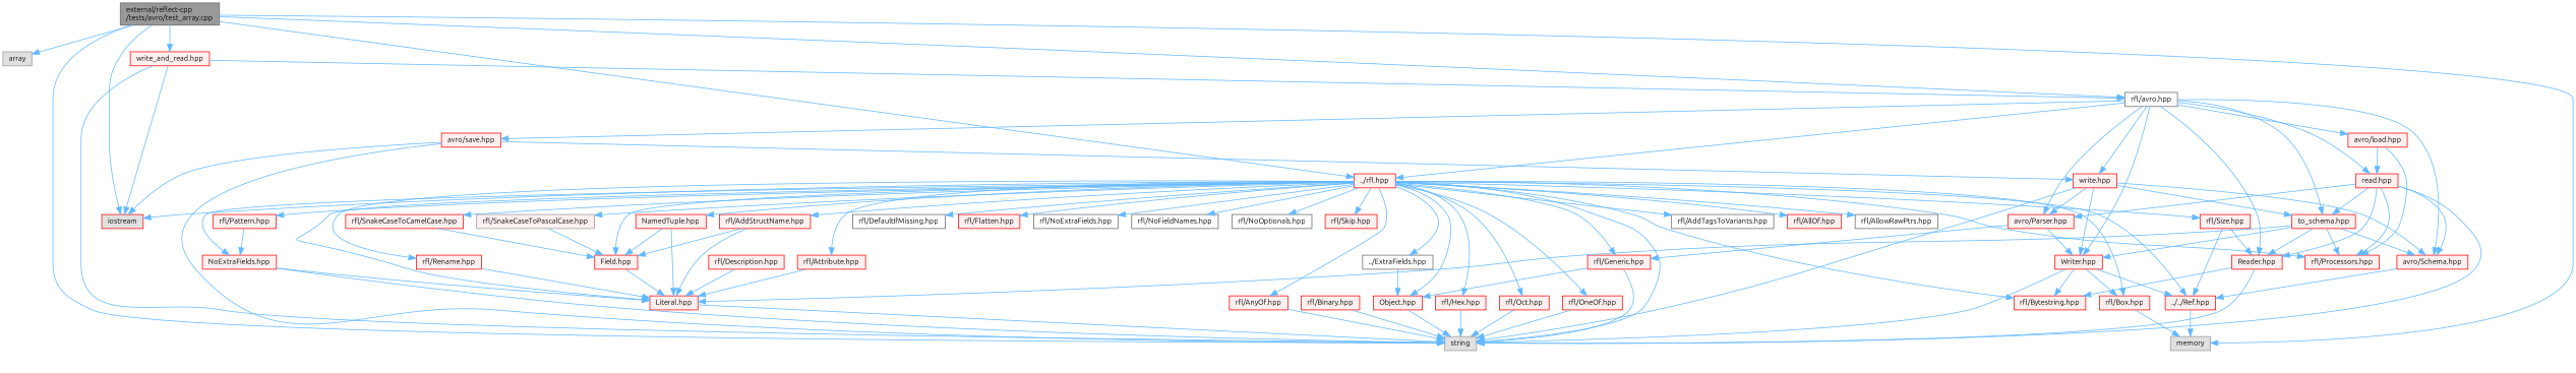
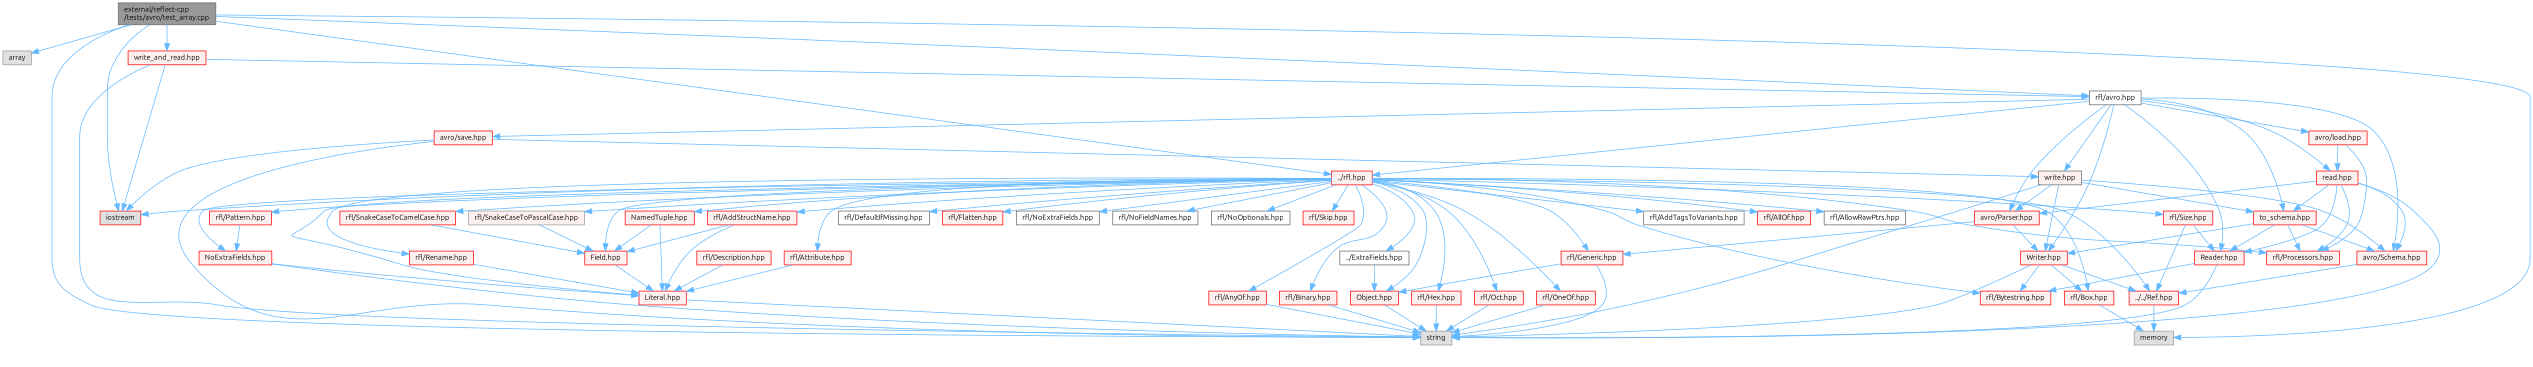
  digraph {
    fontname=Ubuntu
    node [color=red fillcolor="#FFF0F0" fontname=Ubuntu fontsize=10 shape=box style=filled]
    edge [color=steelblue1 fontname=Ubuntu fontsize=10 labelfontname=Helvetica labelfontsize=10 style=solid]
    n1 [color=gray40 fillcolor=grey60 fontcolor=black height=0.2 label="external/reflect-cpp\l/tests/avro/test_array.cpp" width=0.4]
    n2 [color=grey60 fillcolor="#E0E0E0" height=0.2 label=array width=0.4]
    n3 [fillcolor="#E0E0E0" height=0.2 label=iostream width=0.4]
    n4 [color=grey60 fillcolor="#E0E0E0" height=0.2 label=memory width=0.4]
    n5 [color=grey40 fillcolor=white height=0.2 label="rfl/avro.hpp" width=0.4]
    n6 [height=0.2 label="../rfl.hpp" width=0.4]
    n7 [color=grey60 fillcolor="#E0E0E0" height=0.2 label=string width=0.4]
    n8 [height=0.2 label="write_and_read.hpp" width=0.4]
    n9 [height=0.2 label="avro/Parser.hpp" width=0.4]
    n10 [height=0.2 label="Reader.hpp" width=0.4]
    n11 [height=0.2 label="Writer.hpp" width=0.4]
    n12 [height=0.2 label="avro/Schema.hpp" width=0.4]
    n13 [height=0.2 label="avro/load.hpp" width=0.4]
    n14 [height=0.2 label="read.hpp" width=0.4]
    n15 [height=0.2 label="to_schema.hpp" width=0.4]
    n16 [height=0.2 label="avro/save.hpp" width=0.4]
-   n17 [height=0.2 label="write.hpp" width=0.4]
+   n17 [color=grey40 height=0.2 label="write.hpp" width=0.4]
    n18 [height=0.2 label="rfl/AddStructName.hpp" width=0.4]
    n19 [height=0.2 label="Field.hpp" width=0.4]
    n20 [height=0.2 label="Literal.hpp" width=0.4]
    n21 [color=grey40 fillcolor=white height=0.2 label="rfl/AddTagsToVariants.hpp" width=0.4]
    n22 [height=0.2 label="rfl/AllOf.hpp" width=0.4]
    n23 [color=grey40 fillcolor=white height=0.2 label="rfl/AllowRawPtrs.hpp" width=0.4]
    n24 [height=0.2 label="rfl/AnyOf.hpp" width=0.4]
    n25 [height=0.2 label="rfl/Attribute.hpp" width=0.4]
    n26 [height=0.2 label="rfl/Binary.hpp" width=0.4]
    n27 [height=0.2 label="rfl/Box.hpp" width=0.4]
    n28 [height=0.2 label="rfl/Bytestring.hpp" width=0.4]
    n29 [color=grey40 fillcolor=white height=0.2 label="rfl/DefaultIfMissing.hpp" width=0.4]
    n30 [color=grey40 fillcolor=white height=0.2 label="../ExtraFields.hpp" width=0.4]
    n31 [height=0.2 label="Object.hpp" width=0.4]
    n32 [height=0.2 label="rfl/Flatten.hpp" width=0.4]
    n33 [height=0.2 label="rfl/Generic.hpp" width=0.4]
    n34 [height=0.2 label="rfl/Hex.hpp" width=0.4]
    n35 [height=0.2 label="NamedTuple.hpp" width=0.4]
    n36 [color=grey40 fillcolor=white height=0.2 label="rfl/NoExtraFields.hpp" width=0.4]
    n37 [color=grey40 fillcolor=white height=0.2 label="rfl/NoFieldNames.hpp" width=0.4]
    n38 [color=grey40 fillcolor=white height=0.2 label="rfl/NoOptionals.hpp" width=0.4]
    n39 [height=0.2 label="rfl/Oct.hpp" width=0.4]
    n40 [height=0.2 label="rfl/OneOf.hpp" width=0.4]
    n41 [height=0.2 label="rfl/Pattern.hpp" width=0.4]
    n42 [height=0.2 label="NoExtraFields.hpp" width=0.4]
    n43 [height=0.2 label="rfl/Processors.hpp" width=0.4]
    n44 [height=0.2 label="../../Ref.hpp" width=0.4]
    n45 [height=0.2 label="rfl/Rename.hpp" width=0.4]
    n46 [height=0.2 label="rfl/Size.hpp" width=0.4]
    n47 [height=0.2 label="rfl/Skip.hpp" width=0.4]
    n48 [height=0.2 label="rfl/SnakeCaseToCamelCase.hpp" width=0.4]
    n49 [color=grey60 height=0.2 label="rfl/SnakeCaseToPascalCase.hpp" width=0.4]
    n50 [height=0.2 label="rfl/Description.hpp" width=0.4]
    n1 -> n2
    n1 -> n3
    n1 -> n4
    n1 -> n5
    n1 -> n6
    n1 -> n7
    n1 -> n8
    n5 -> n6
    n5 -> n9
    n5 -> n10
    n5 -> n11
    n5 -> n12
    n5 -> n13
    n5 -> n14
    n5 -> n15
    n5 -> n16
    n5 -> n17
    n6 -> n3
    n6 -> n18
    n6 -> n19
    n6 -> n20
    n6 -> n21
    n6 -> n22
    n6 -> n23
    n6 -> n24
    n6 -> n25
-   n6 -> n7
+   n6 -> n26
    n6 -> n27
    n6 -> n28
    n6 -> n29
    n6 -> n30
    n6 -> n31
    n6 -> n32
    n6 -> n33
    n6 -> n34
    n6 -> n35
    n6 -> n36
    n6 -> n37
    n6 -> n38
    n6 -> n39
    n6 -> n40
    n6 -> n41
    n6 -> n42
    n6 -> n43
    n6 -> n44
    n6 -> n45
    n6 -> n46
    n6 -> n47
    n6 -> n48
    n6 -> n49
    n8 -> n3
    n8 -> n5
    n8 -> n7
    n9 -> n11
    n9 -> n33
    n10 -> n7
    n10 -> n28
    n11 -> n7
    n11 -> n27
    n11 -> n28
    n11 -> n44
    n12 -> n44
    n13 -> n14
    n13 -> n43
    n14 -> n7
    n14 -> n9
    n14 -> n10
    n14 -> n12
    n14 -> n15
    n14 -> n43
    n15 -> n10
    n15 -> n11
    n15 -> n12
-   n15 -> n20
    n15 -> n43
    n16 -> n3
    n16 -> n7
    n16 -> n17
    n17 -> n7
    n17 -> n9
    n17 -> n11
    n17 -> n12
    n17 -> n15
    n18 -> n19
    n18 -> n20
    n19 -> n20
    n20 -> n7
    n24 -> n7
    n25 -> n20
    n26 -> n7
    n27 -> n4
    n30 -> n31
    n31 -> n7
    n33 -> n7
    n33 -> n31
    n34 -> n7
    n35 -> n19
    n35 -> n20
    n39 -> n7
    n40 -> n7
    n41 -> n42
    n42 -> n7
    n42 -> n20
    n44 -> n4
    n45 -> n20
    n46 -> n10
    n46 -> n44
    n48 -> n19
    n49 -> n19
    n50 -> n20
  }
